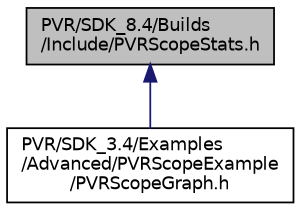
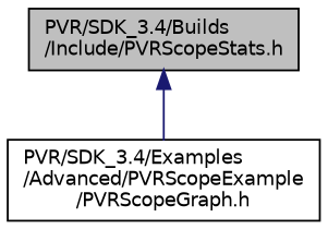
  digraph {
    node [color=black fontname=Helvetica fontsize=10 shape=record style=filled]
-   n1 [fillcolor=grey75 fontcolor=black height=0.2 label="PVR/SDK_8.4/Builds\l/Include/PVRScopeStats.h" width=0.4]
+   n1 [fillcolor=grey75 fontcolor=black height=0.2 label="PVR/SDK_3.4/Builds\l/Include/PVRScopeStats.h" width=0.4]
    n2 [fillcolor=white height=0.2 label="PVR/SDK_3.4/Examples\l/Advanced/PVRScopeExample\l/PVRScopeGraph.h" width=0.4]
    n1 -> n2 [color=midnightblue dir=back fontname=Helvetica fontsize=10 labelfontname=Helvetica labelfontsize=10 style=solid]
  }
